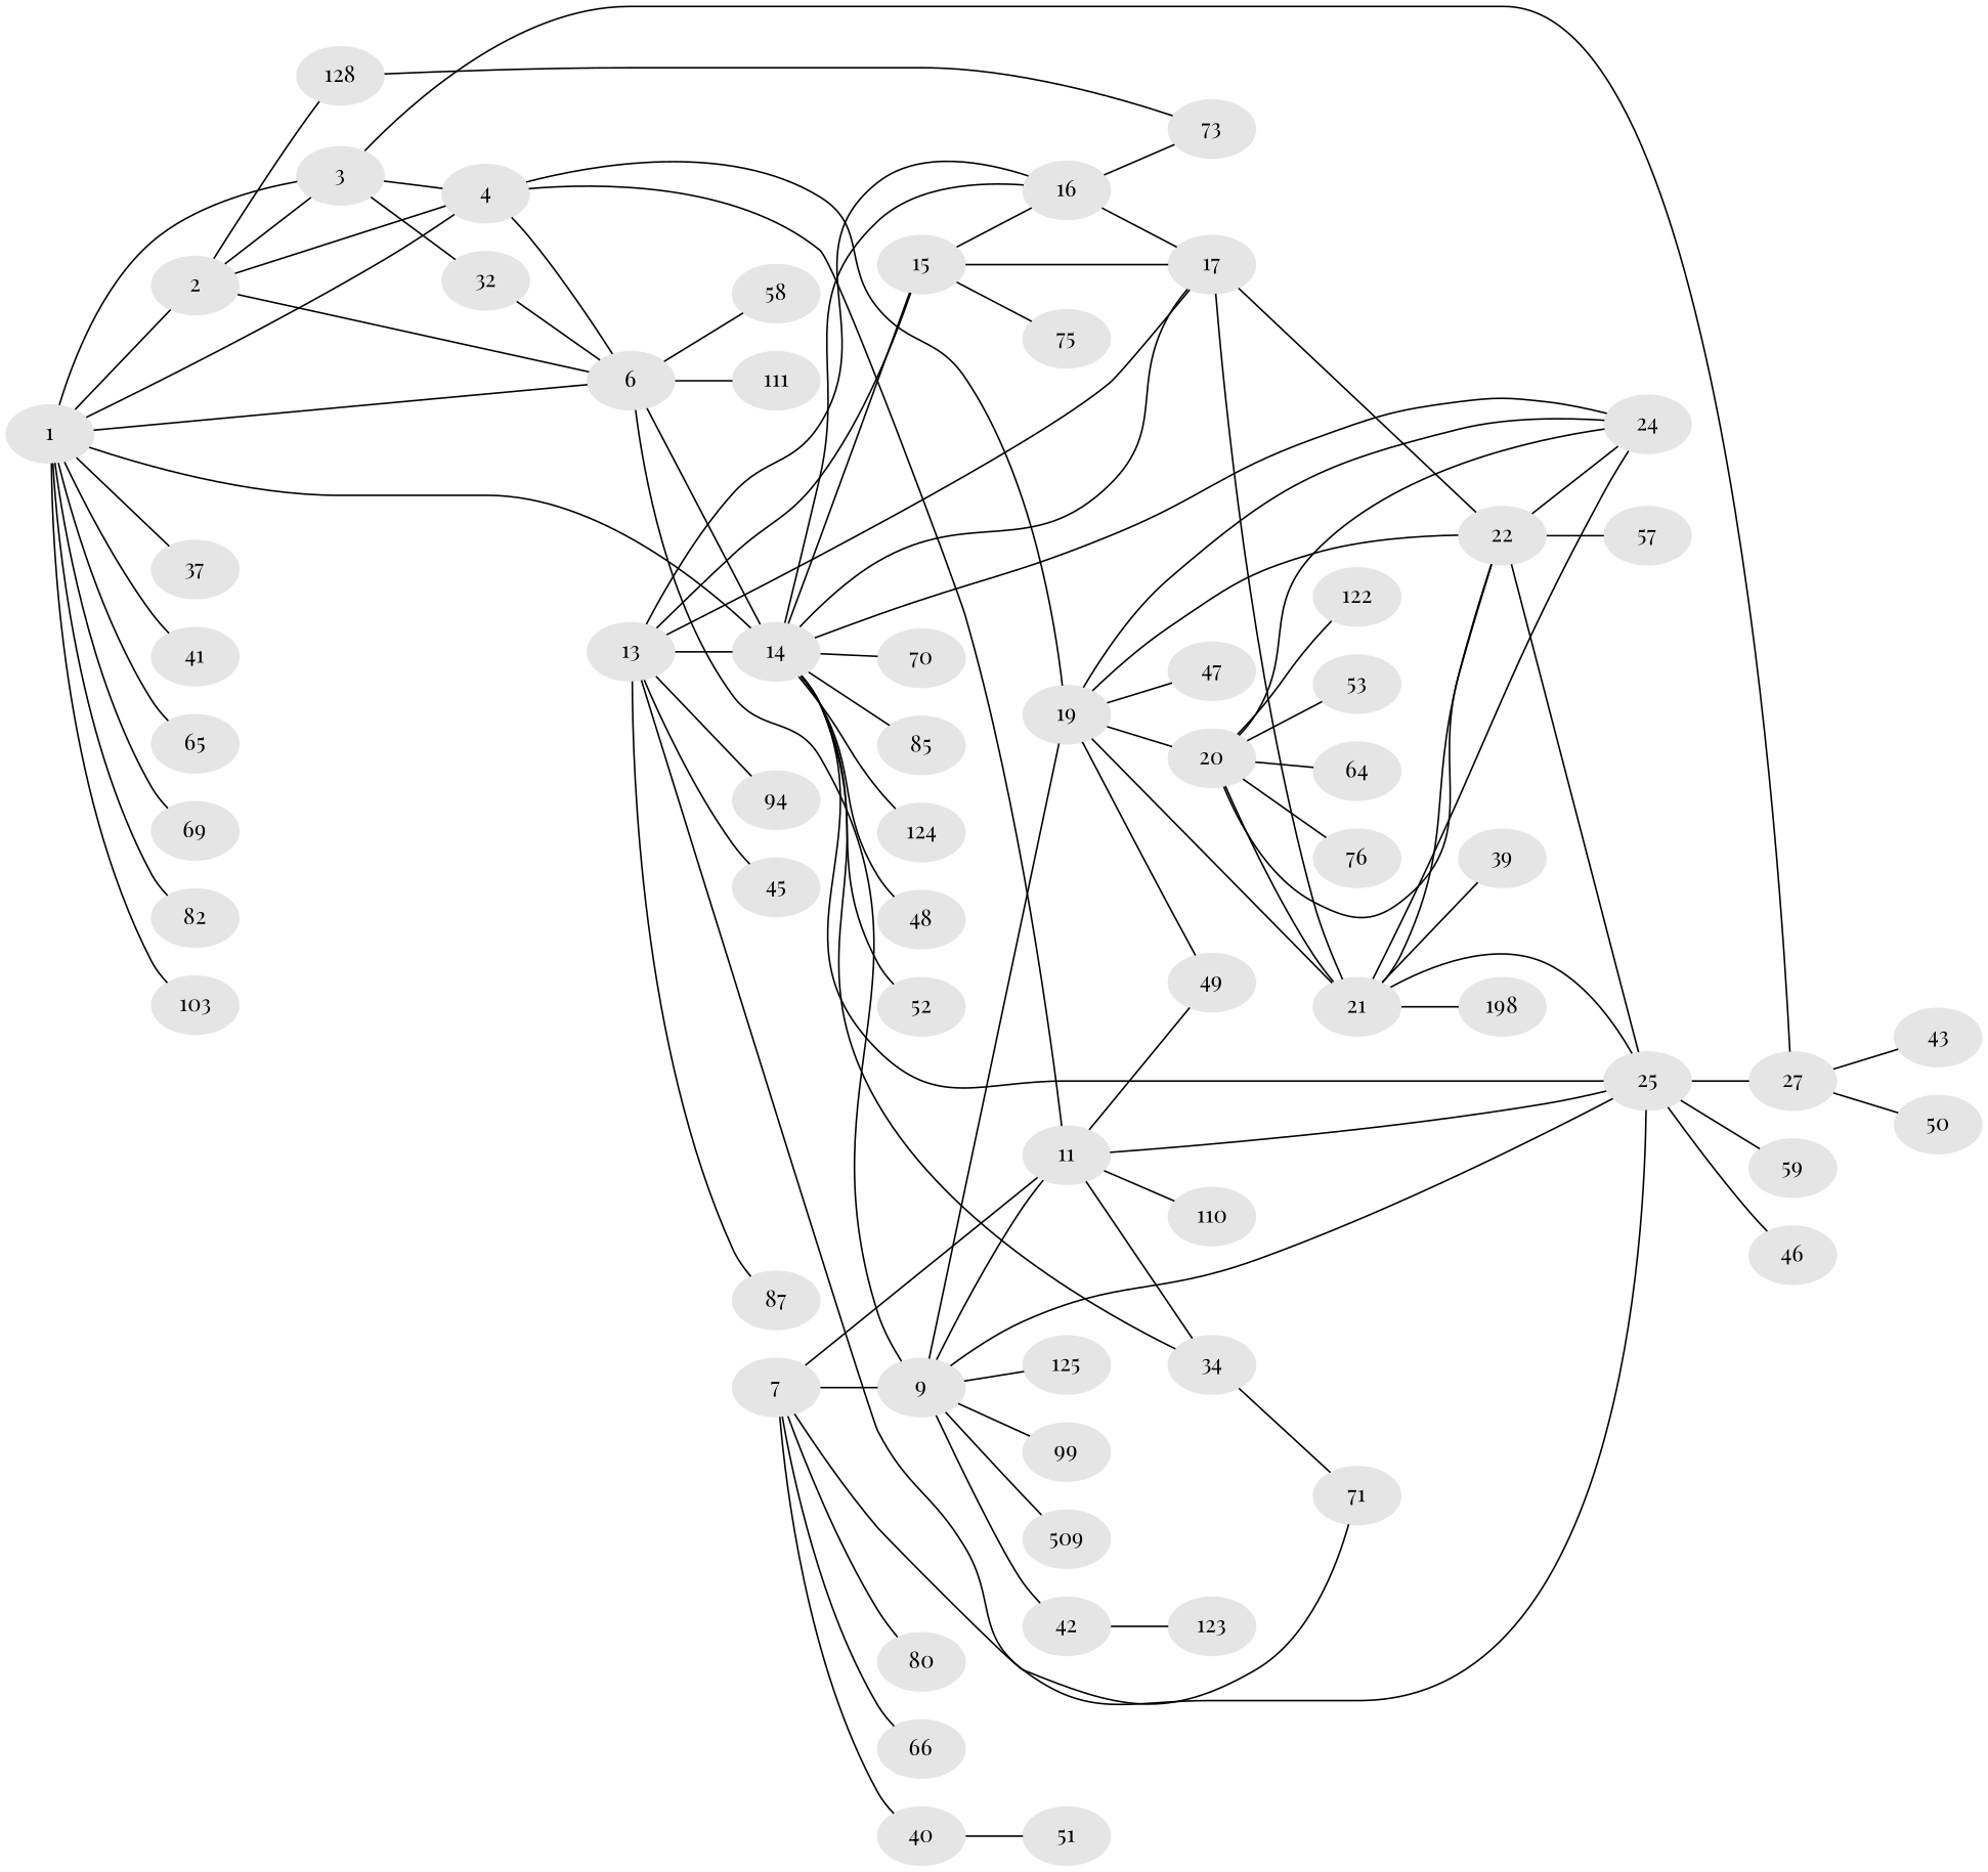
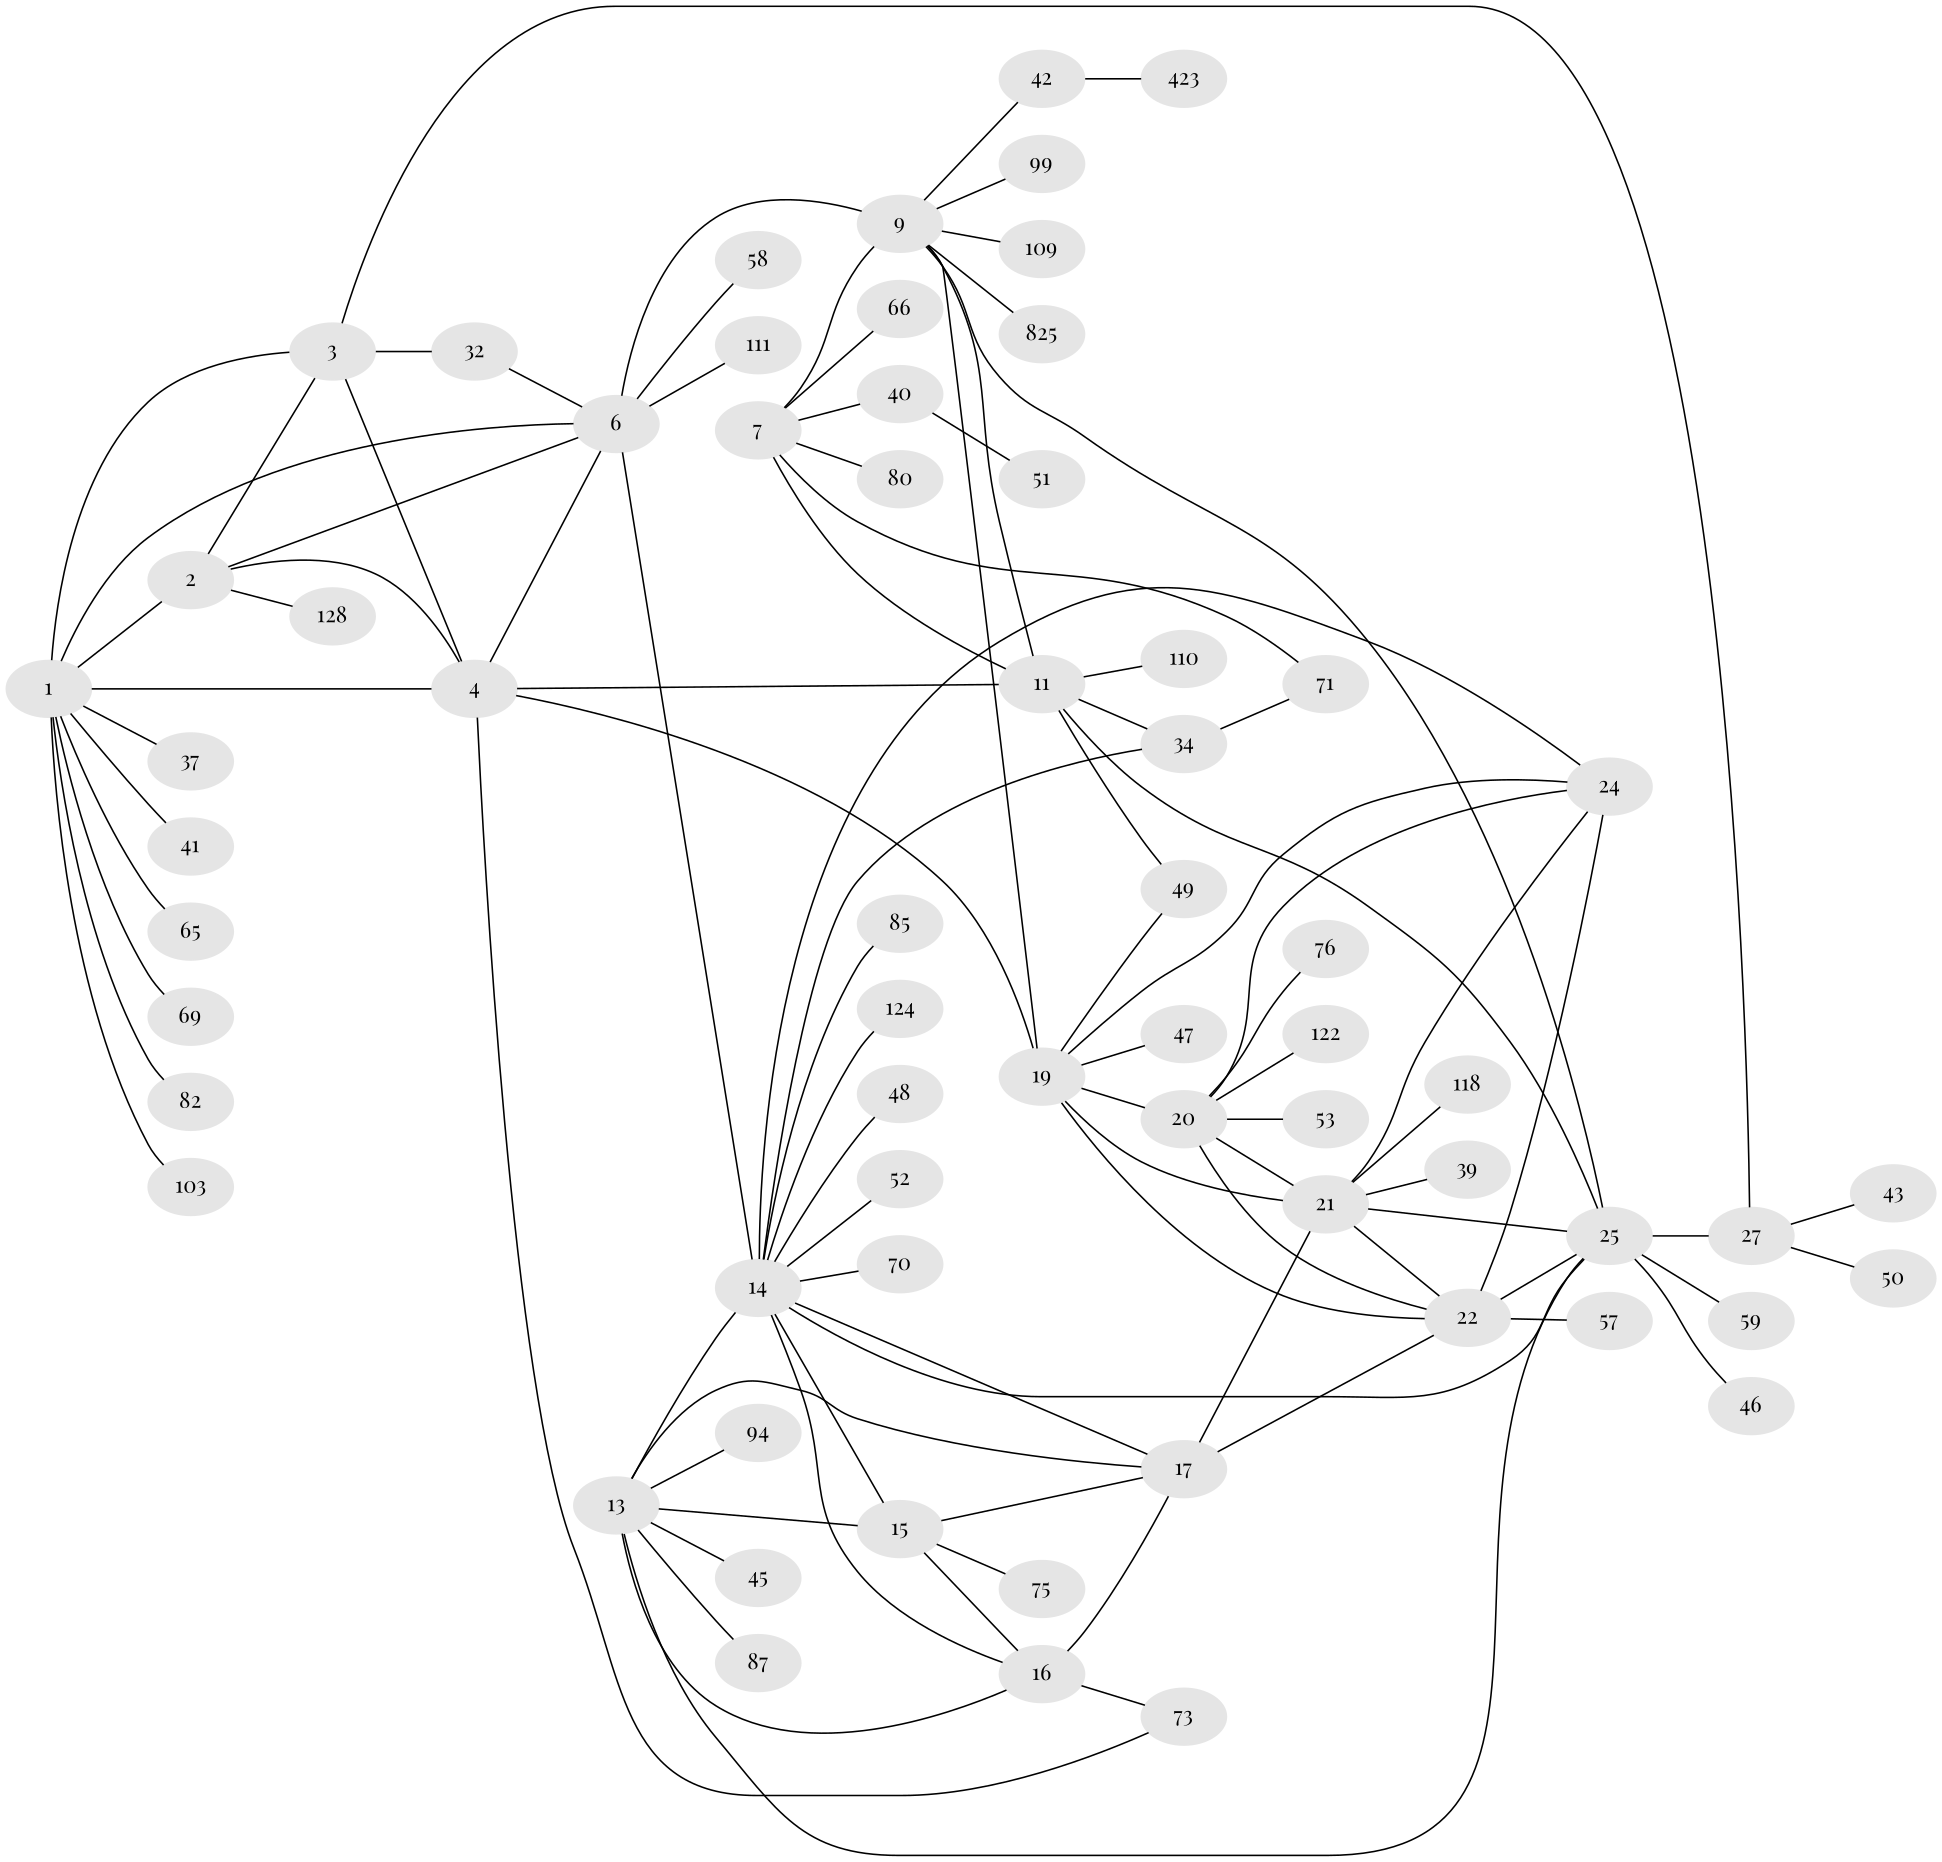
  graph {
    fontname="Playfair Display"
    rankdir=LR
    node [color=gray90 fontname="Playfair Display" style=filled]
    edge [fontname="Playfair Display"]
    1 [super="+5"]
    2 [super="+77"]
    3
    4
    6 [super="+74+104"]
    14 [super="+18+106"]
    37
    41
    65
    69
    82
    103
    128
    27 [super="+98"]
    32 [super="+72+38"]
    11
    19 [super="+23+119+78+36"]
    73 [super="+88+96+83"]
    9 [super="+10+12"]
    58
    111
    17
    25 [super="+28+91+101+26"]
    34
    15
    16
    24 [super="+61+79+62"]
    48
    52
    70
    85 [super="+112"]
    124
    43
    50
    49
    110
    21 [super="+68"]
    22 [super="+33"]
    20
    47
    42
    99
-   109 [label=509]
-   125
+   109
+   125 [label=825]
    7 [super="+8+31+81+113+130+60+63"]
    40
    66 [super="+97+67"]
    71
    80
    51
    46
    59 [super="+90"]
-   123
+   123 [label=423]
    13
    45
    87
    94
    75 [super="+120"]
    39 [super="+126"]
-   118 [label=198]
+   118
    57
    53
-   64
    76
    122
    1 -- 2 [weight=2]
    1 -- 3 [weight=2]
    1 -- 4 [weight=2]
    1 -- 6 [weight=2]
-   1 -- 14
    1 -- 37
    1 -- 41
    1 -- 65
    1 -- 69
    1 -- 82
    1 -- 103
    2 -- 3
    2 -- 4
    2 -- 6
    2 -- 128
    3 -- 4
    3 -- 27
    3 -- 32
    4 -- 6
    4 -- 11
    4 -- 19
-   128 -- 73
+   4 -- 73
    6 -- 14
    6 -- 9
    6 -- 58
    6 -- 111
    14 -- 17 [weight=2]
    14 -- 25
    14 -- 34
    14 -- 15 [weight=2]
    14 -- 16 [weight=2]
    14 -- 24
    14 -- 48
    14 -- 52
    14 -- 70
    14 -- 85
    14 -- 124
    27 -- 43
    27 -- 50
    32 -- 6
    11 -- 25
    11 -- 34
    11 -- 49
    11 -- 110
    19 -- 24 [weight=2]
    19 -- 49
    19 -- 21 [weight=2]
    19 -- 22 [weight=2]
    19 -- 20 [weight=2]
    19 -- 47
    9 -- 11 [weight=3]
    9 -- 19
    9 -- 25
    9 -- 42
    9 -- 99
    9 -- 109
    9 -- 125
    17 -- 21
    17 -- 22
    25 -- 27 [weight=5]
    25 -- 46
    25 -- 59
    34 -- 71
    15 -- 17
    15 -- 16
    15 -- 75
    16 -- 73
    16 -- 17
    21 -- 25
    21 -- 24
    21 -- 22
    21 -- 39
    21 -- 118
    22 -- 25
    22 -- 24
    22 -- 57
    20 -- 24
    20 -- 21
    20 -- 22
    20 -- 53
-   20 -- 64
    20 -- 76
    20 -- 122
    42 -- 123
    7 -- 11 [weight=2]
    7 -- 9 [weight=6]
    7 -- 40
    7 -- 66
    7 -- 71
    7 -- 80
    40 -- 51
    13 -- 14 [weight=2]
    13 -- 17
    13 -- 25
    13 -- 15
    13 -- 16
    13 -- 45
    13 -- 87
    13 -- 94
  }
